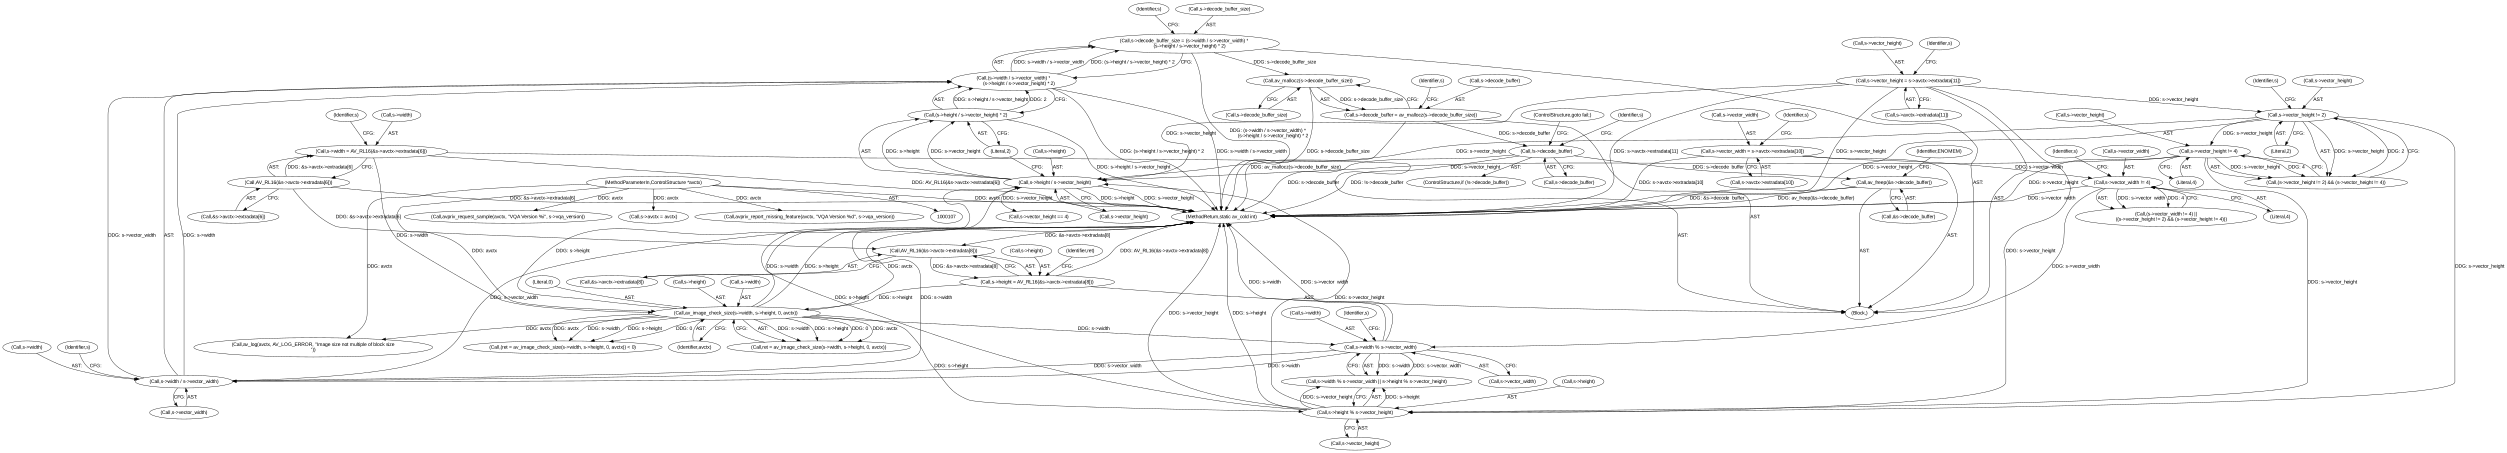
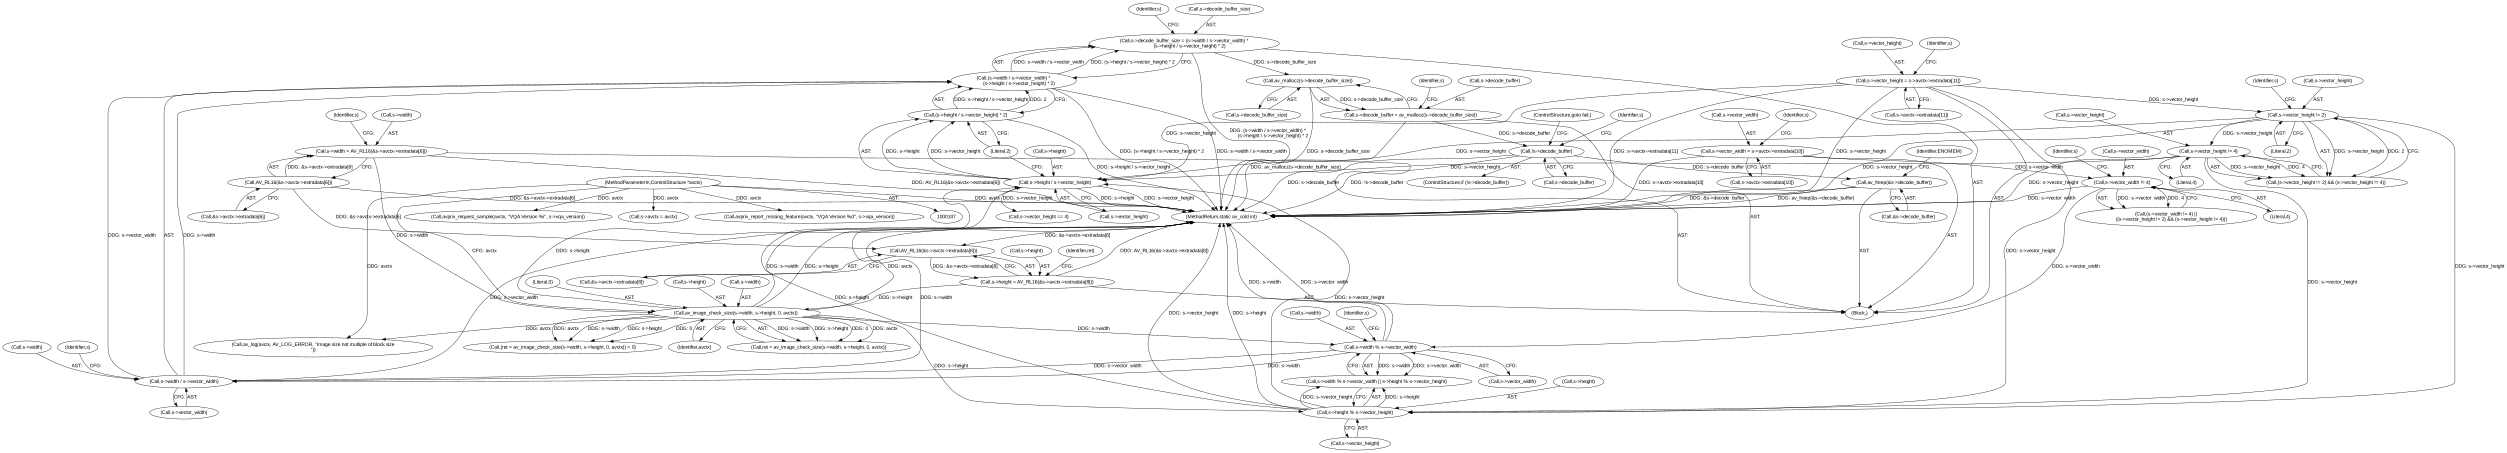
  digraph {
    fontname="Liberation Sans"
    node [fontname="Liberation Sans"]
    edge [fontname="Liberation Sans"]
    n1 [label="(Call,s->decode_buffer_size = (s->width / s->vector_width) *\n        (s->height / s->vector_height) * 2)"]
    n2 [label="(Call,(s->width / s->vector_width) *\n        (s->height / s->vector_height) * 2)"]
    n3 [label="(Call,av_mallocz(s->decode_buffer_size))"]
    n4 [label="(Block,)"]
    n5 [label="(MethodReturn,static av_cold int)"]
    n6 [label="(Call,(s->height / s->vector_height) * 2)"]
    n7 [label="(Call,s->decode_buffer = av_mallocz(s->decode_buffer_size))"]
    n8 [label="(Call,s->decode_buffer_size)"]
    n9 [label="(Call,AV_RL16(&s->avctx->extradata[8]))"]
    n10 [label="(Literal,2)"]
    n11 [label="(Call,s->width / s->vector_width)"]
    n12 [label="(Call,s->vector_width)"]
    n13 [label="(Call,s->width % s->vector_width)"]
    n14 [label="(Call,s->width % s->vector_width || s->height % s->vector_height)"]
    n15 [label="(Call,s->vector_width)"]
    n16 [label="(Call,s->height % s->vector_height)"]
    n17 [label="(Call,av_image_check_size(s->width, s->height, 0, avctx))"]
    n18 [label="(Call,s->height / s->vector_height)"]
    n19 [label="(Call,ret = av_image_check_size(s->width, s->height, 0, avctx))"]
    n20 [label="(Call,(ret = av_image_check_size(s->width, s->height, 0, avctx)) < 0)"]
    n21 [label="(Call,av_log(avctx, AV_LOG_ERROR, \"Image size not multiple of block size\n\"))"]
    n22 [label="(Identifier,avctx)"]
    n23 [label="(Call,s->vector_height == 4)"]
    n24 [label="(Call,s->vector_height)"]
    n25 [label="(Call,s->vector_height)"]
    n26 [label="(Call,s->width = AV_RL16(&s->avctx->extradata[6]))"]
    n27 [label="(Call,AV_RL16(&s->avctx->extradata[6]))"]
    n28 [label="(Call,&s->avctx->extradata[6])"]
    n29 [label="(Call,s->height = AV_RL16(&s->avctx->extradata[8]))"]
    n30 [label="(Call,&s->avctx->extradata[8])"]
    n31 [label="(MethodParameterIn,ControlStructure *avctx)"]
    n32 [label="(Call,avpriv_request_sample(avctx, \"VQA Version %i\", s->vqa_version))"]
    n33 [label="(Call,s->avctx = avctx)"]
    n34 [label="(Call,avpriv_report_missing_feature(avctx, \"VQA Version %d\", s->vqa_version))"]
    1000107
    n36 [label="(Call,s->vector_width != 4)"]
    n37 [label="(Call,(s->vector_width != 4) ||\n        ((s->vector_height != 2) && (s->vector_height != 4)))"]
    n38 [label="(Literal,4)"]
    n39 [label="(Call,s->vector_width = s->avctx->extradata[10])"]
    n40 [label="(Call,s->avctx->extradata[10])"]
    n41 [label="(Call,s->vector_height != 2)"]
    n42 [label="(Call,s->vector_height != 4)"]
    n43 [label="(Literal,2)"]
    n44 [label="(Call,(s->vector_height != 2) && (s->vector_height != 4))"]
    n45 [label="(Literal,4)"]
    n46 [label="(Call,s->vector_height = s->avctx->extradata[11])"]
    n47 [label="(Call,s->avctx->extradata[11])"]
    n48 [label="(Call,!s->decode_buffer)"]
    n49 [label="(Call,av_freep(&s->decode_buffer))"]
    n50 [label="(Call,s->decode_buffer)"]
    n51 [label="(ControlStructure,if (!s->decode_buffer))"]
    n52 [label="(Call,&s->decode_buffer)"]
    n53 [label="(Identifier,s)"]
    n54 [label="(Identifier,s)"]
    n55 [label="(Call,s->vector_height)"]
    n56 [label="(Literal,0)"]
    n57 [label="(Call,s->decode_buffer)"]
    n58 [label="(ControlStructure,goto fail;)"]
    n59 [label="(Call,s->width)"]
    n60 [label="(Identifier,s)"]
    n61 [label="(Identifier,s)"]
    n62 [label="(Identifier,s)"]
    n63 [label="(Call,s->vector_height)"]
    n64 [label="(Identifier,s)"]
    n65 [label="(Call,s->vector_width)"]
    n66 [label="(Call,s->width)"]
    n67 [label="(Call,s->height)"]
    n68 [label="(Call,s->width)"]
    n69 [label="(Call,s->width)"]
    n70 [label="(Identifier,s)"]
    n71 [label="(Call,s->vector_height)"]
    n72 [label="(Identifier,ret)"]
    n73 [label="(Call,s->height)"]
    n74 [label="(Identifier,ENOMEM)"]
    n75 [label="(Call,s->decode_buffer_size)"]
    n76 [label="(Call,s->vector_width)"]
    n77 [label="(Identifier,s)"]
    n78 [label="(Identifier,s)"]
    n79 [label="(Call,s->height)"]
    n80 [label="(Call,s->height)"]
    n81 [label="(Identifier,s)"]
    n1 -> n2 [label="CFG: "]
    n1 -> n3 [label="DDG: s->decode_buffer_size"]
    n1 -> n4 [label="AST: "]
    n1 -> n5 [label="DDG: (s->width / s->vector_width) *\n        (s->height / s->vector_height) * 2"]
    n2 -> n1 [label="AST: "]
    n2 -> n1 [label="DDG: s->width / s->vector_width"]
    n2 -> n1 [label="DDG: (s->height / s->vector_height) * 2"]
    n2 -> n5 [label="DDG: (s->height / s->vector_height) * 2"]
    n2 -> n5 [label="DDG: s->width / s->vector_width"]
    n2 -> n6 [label="CFG: "]
    n3 -> n5 [label="DDG: s->decode_buffer_size"]
    n3 -> n7 [label="AST: "]
    n3 -> n7 [label="DDG: s->decode_buffer_size"]
    n3 -> n8 [label="CFG: "]
    n5 -> n9 [label="DDG: &s->avctx->extradata[8]"]
    n6 -> n2 [label="AST: "]
    n6 -> n2 [label="DDG: s->height / s->vector_height"]
    n6 -> n2 [label="DDG: 2"]
    n6 -> n5 [label="DDG: s->height / s->vector_height"]
    n6 -> n10 [label="CFG: "]
    n7 -> n3 [label="CFG: "]
    n7 -> n4 [label="AST: "]
    n7 -> n5 [label="DDG: av_mallocz(s->decode_buffer_size)"]
    n7 -> n48 [label="DDG: s->decode_buffer"]
    n8 -> n3 [label="AST: "]
    n9 -> n29 [label="AST: "]
    n9 -> n29 [label="DDG: &s->avctx->extradata[8]"]
    n9 -> n30 [label="CFG: "]
    n10 -> n6 [label="AST: "]
    n10 -> n18 [label="CFG: "]
    n11 -> n2 [label="AST: "]
    n11 -> n2 [label="DDG: s->width"]
    n11 -> n2 [label="DDG: s->vector_width"]
    n11 -> n5 [label="DDG: s->vector_width"]
    n11 -> n5 [label="DDG: s->width"]
    n11 -> n12 [label="CFG: "]
    n12 -> n11 [label="AST: "]
    n13 -> n5 [label="DDG: s->width"]
    n13 -> n5 [label="DDG: s->vector_width"]
    n13 -> n11 [label="DDG: s->width"]
    n13 -> n11 [label="DDG: s->vector_width"]
    n13 -> n14 [label="AST: "]
    n13 -> n14 [label="DDG: s->width"]
    n13 -> n14 [label="DDG: s->vector_width"]
    n13 -> n15 [label="CFG: "]
    n14 -> n13 [label="CFG: "]
    n14 -> n16 [label="CFG: "]
    n15 -> n13 [label="AST: "]
    n16 -> n5 [label="DDG: s->vector_height"]
    n16 -> n5 [label="DDG: s->height"]
    n16 -> n14 [label="AST: "]
    n16 -> n14 [label="DDG: s->height"]
    n16 -> n14 [label="DDG: s->vector_height"]
    n16 -> n18 [label="DDG: s->height"]
    n16 -> n18 [label="DDG: s->vector_height"]
    n16 -> n25 [label="CFG: "]
    n17 -> n5 [label="DDG: s->width"]
    n17 -> n5 [label="DDG: s->height"]
    n17 -> n5 [label="DDG: avctx"]
    n17 -> n13 [label="DDG: s->width"]
    n17 -> n16 [label="DDG: s->height"]
    n17 -> n18 [label="DDG: s->height"]
    n17 -> n19 [label="AST: "]
    n17 -> n19 [label="DDG: s->width"]
    n17 -> n19 [label="DDG: s->height"]
    n17 -> n19 [label="DDG: 0"]
    n17 -> n19 [label="DDG: avctx"]
    n17 -> n20 [label="DDG: s->width"]
    n17 -> n20 [label="DDG: s->height"]
    n17 -> n20 [label="DDG: 0"]
    n17 -> n20 [label="DDG: avctx"]
    n17 -> n21 [label="DDG: avctx"]
    n17 -> n22 [label="CFG: "]
    n18 -> n5 [label="DDG: s->vector_height"]
    n18 -> n5 [label="DDG: s->height"]
    n18 -> n6 [label="AST: "]
    n18 -> n6 [label="DDG: s->height"]
    n18 -> n6 [label="DDG: s->vector_height"]
    n18 -> n23 [label="DDG: s->vector_height"]
    n18 -> n24 [label="CFG: "]
    n19 -> n17 [label="CFG: "]
    n22 -> n17 [label="AST: "]
    n24 -> n18 [label="AST: "]
    n25 -> n16 [label="AST: "]
    n26 -> n4 [label="AST: "]
    n26 -> n5 [label="DDG: AV_RL16(&s->avctx->extradata[6])"]
    n26 -> n17 [label="DDG: s->width"]
    n26 -> n27 [label="CFG: "]
    n27 -> n5 [label="DDG: &s->avctx->extradata[6]"]
    n27 -> n9 [label="DDG: &s->avctx->extradata[6]"]
    n27 -> n26 [label="AST: "]
    n27 -> n26 [label="DDG: &s->avctx->extradata[6]"]
    n27 -> n28 [label="CFG: "]
    n28 -> n27 [label="AST: "]
    n29 -> n4 [label="AST: "]
    n29 -> n5 [label="DDG: AV_RL16(&s->avctx->extradata[8])"]
    n29 -> n9 [label="CFG: "]
    n29 -> n17 [label="DDG: s->height"]
    n30 -> n9 [label="AST: "]
    n31 -> n5 [label="DDG: avctx"]
-   n31 -> n17 [label="DDG: avctx"]
+   n31 -> n17 [label="CFG: avctx"]
    n31 -> n21 [label="DDG: avctx"]
    n31 -> n32 [label="DDG: avctx"]
    n31 -> n33 [label="DDG: avctx"]
    n31 -> n34 [label="DDG: avctx"]
    n31 -> 1000107 [label="AST: "]
    n36 -> n5 [label="DDG: s->vector_width"]
    n36 -> n13 [label="DDG: s->vector_width"]
    n36 -> n37 [label="AST: "]
    n36 -> n37 [label="DDG: s->vector_width"]
    n36 -> n37 [label="DDG: 4"]
    n36 -> n38 [label="CFG: "]
    n37 -> n36 [label="CFG: "]
    n38 -> n36 [label="AST: "]
    n39 -> n4 [label="AST: "]
    n39 -> n5 [label="DDG: s->avctx->extradata[10]"]
    n39 -> n36 [label="DDG: s->vector_width"]
    n39 -> n40 [label="CFG: "]
    n40 -> n39 [label="AST: "]
    n41 -> n5 [label="DDG: s->vector_height"]
    n41 -> n16 [label="DDG: s->vector_height"]
    n41 -> n18 [label="DDG: s->vector_height"]
    n41 -> n42 [label="DDG: s->vector_height"]
    n41 -> n43 [label="CFG: "]
    n41 -> n44 [label="AST: "]
    n41 -> n44 [label="DDG: s->vector_height"]
    n41 -> n44 [label="DDG: 2"]
    n42 -> n5 [label="DDG: s->vector_height"]
    n42 -> n16 [label="DDG: s->vector_height"]
    n42 -> n18 [label="DDG: s->vector_height"]
    n42 -> n44 [label="AST: "]
    n42 -> n44 [label="DDG: s->vector_height"]
    n42 -> n44 [label="DDG: 4"]
    n42 -> n45 [label="CFG: "]
    n43 -> n41 [label="AST: "]
    n44 -> n41 [label="CFG: "]
    n44 -> n42 [label="CFG: "]
    n45 -> n42 [label="AST: "]
    n46 -> n4 [label="AST: "]
    n46 -> n5 [label="DDG: s->avctx->extradata[11]"]
    n46 -> n5 [label="DDG: s->vector_height"]
    n46 -> n16 [label="DDG: s->vector_height"]
    n46 -> n18 [label="DDG: s->vector_height"]
    n46 -> n41 [label="DDG: s->vector_height"]
    n46 -> n47 [label="CFG: "]
    n47 -> n46 [label="AST: "]
    n48 -> n5 [label="DDG: s->decode_buffer"]
    n48 -> n5 [label="DDG: !s->decode_buffer"]
    n48 -> n49 [label="DDG: s->decode_buffer"]
    n48 -> n50 [label="CFG: "]
    n48 -> n51 [label="AST: "]
    n49 -> n4 [label="AST: "]
    n49 -> n5 [label="DDG: av_freep(&s->decode_buffer)"]
    n49 -> n5 [label="DDG: &s->decode_buffer"]
    n49 -> n52 [label="CFG: "]
    n50 -> n48 [label="AST: "]
    n52 -> n49 [label="AST: "]
    n53 -> n1 [label="CFG: "]
    n54 -> n36 [label="CFG: "]
    n55 -> n42 [label="AST: "]
    n56 -> n17 [label="AST: "]
    n57 -> n7 [label="AST: "]
    n58 -> n48 [label="CFG: "]
    n59 -> n11 [label="AST: "]
    n60 -> n7 [label="CFG: "]
    n61 -> n11 [label="CFG: "]
    n62 -> n41 [label="CFG: "]
    n63 -> n41 [label="AST: "]
    n64 -> n26 [label="CFG: "]
    n65 -> n36 [label="AST: "]
    n66 -> n13 [label="AST: "]
    n67 -> n17 [label="AST: "]
    n68 -> n17 [label="AST: "]
    n69 -> n26 [label="AST: "]
    n70 -> n46 [label="CFG: "]
    n71 -> n46 [label="AST: "]
    n72 -> n29 [label="CFG: "]
    n73 -> n18 [label="AST: "]
    n74 -> n49 [label="CFG: "]
    n75 -> n1 [label="AST: "]
    n76 -> n39 [label="AST: "]
    n77 -> n39 [label="CFG: "]
    n78 -> n13 [label="CFG: "]
    n79 -> n16 [label="AST: "]
    n80 -> n29 [label="AST: "]
    n81 -> n48 [label="CFG: "]
  }
